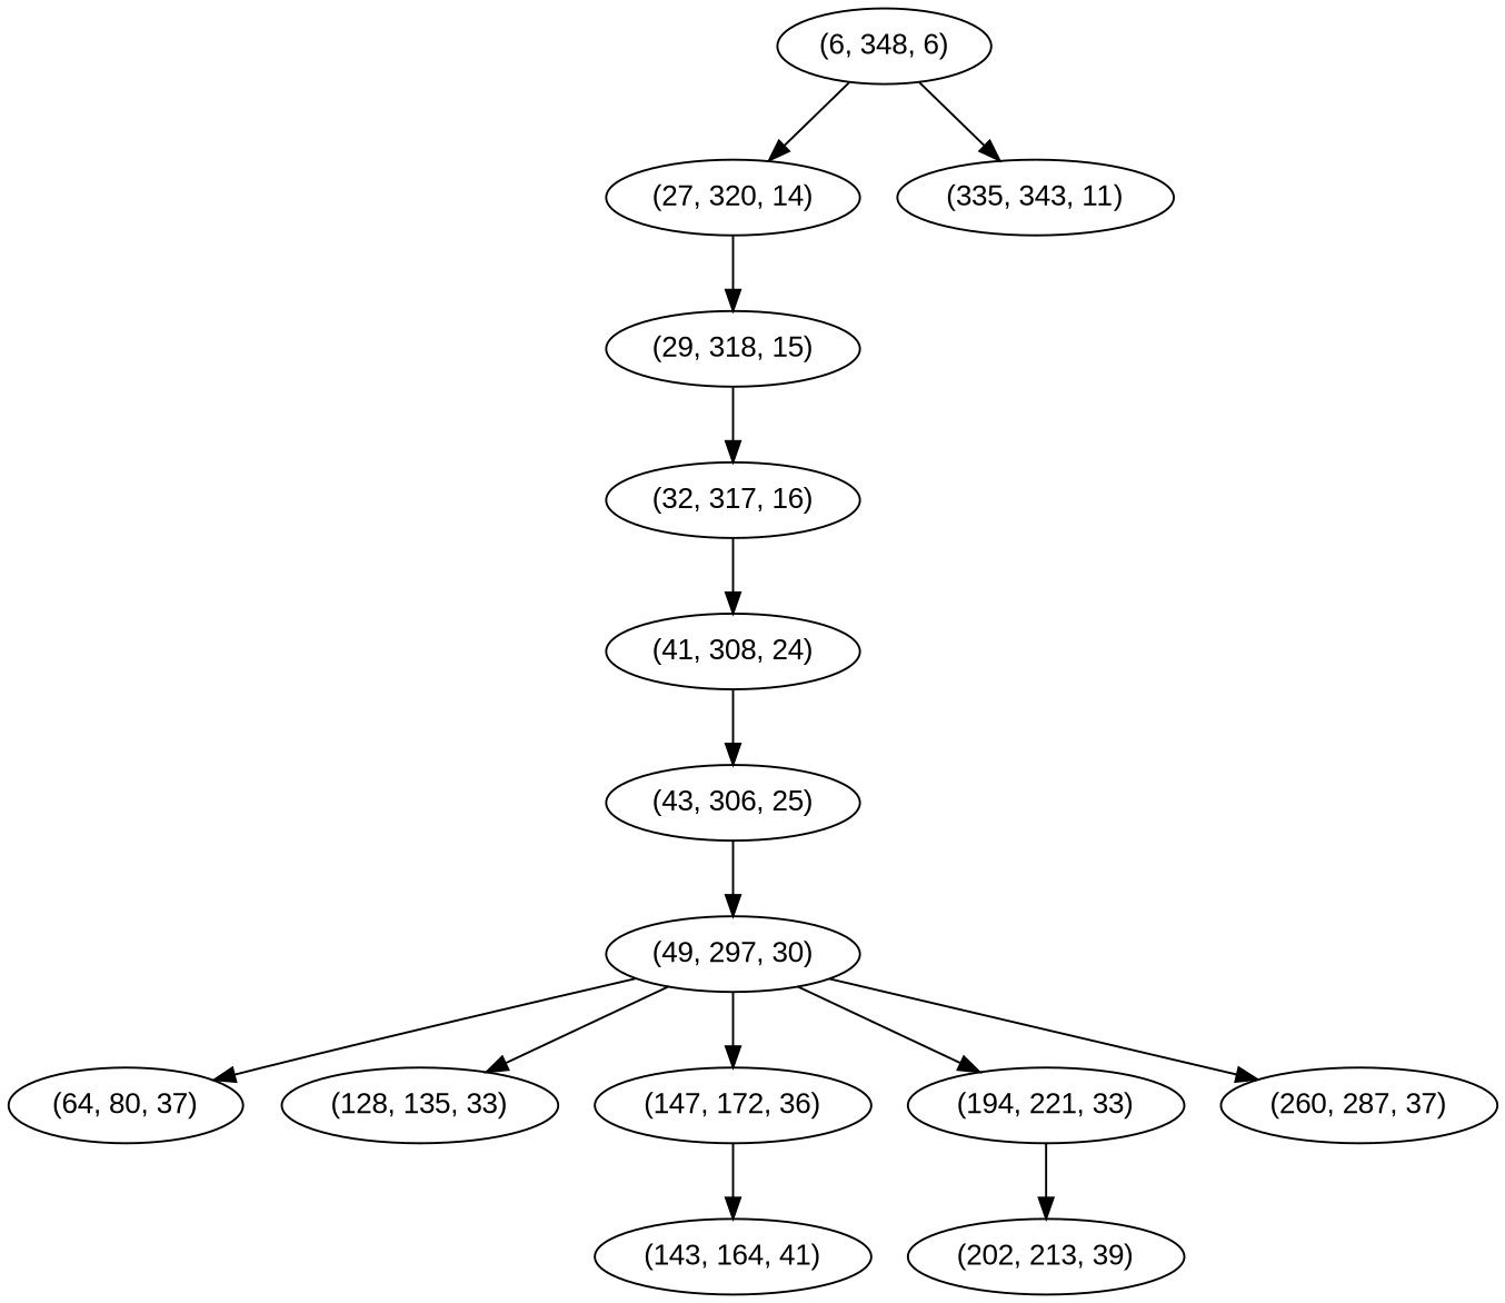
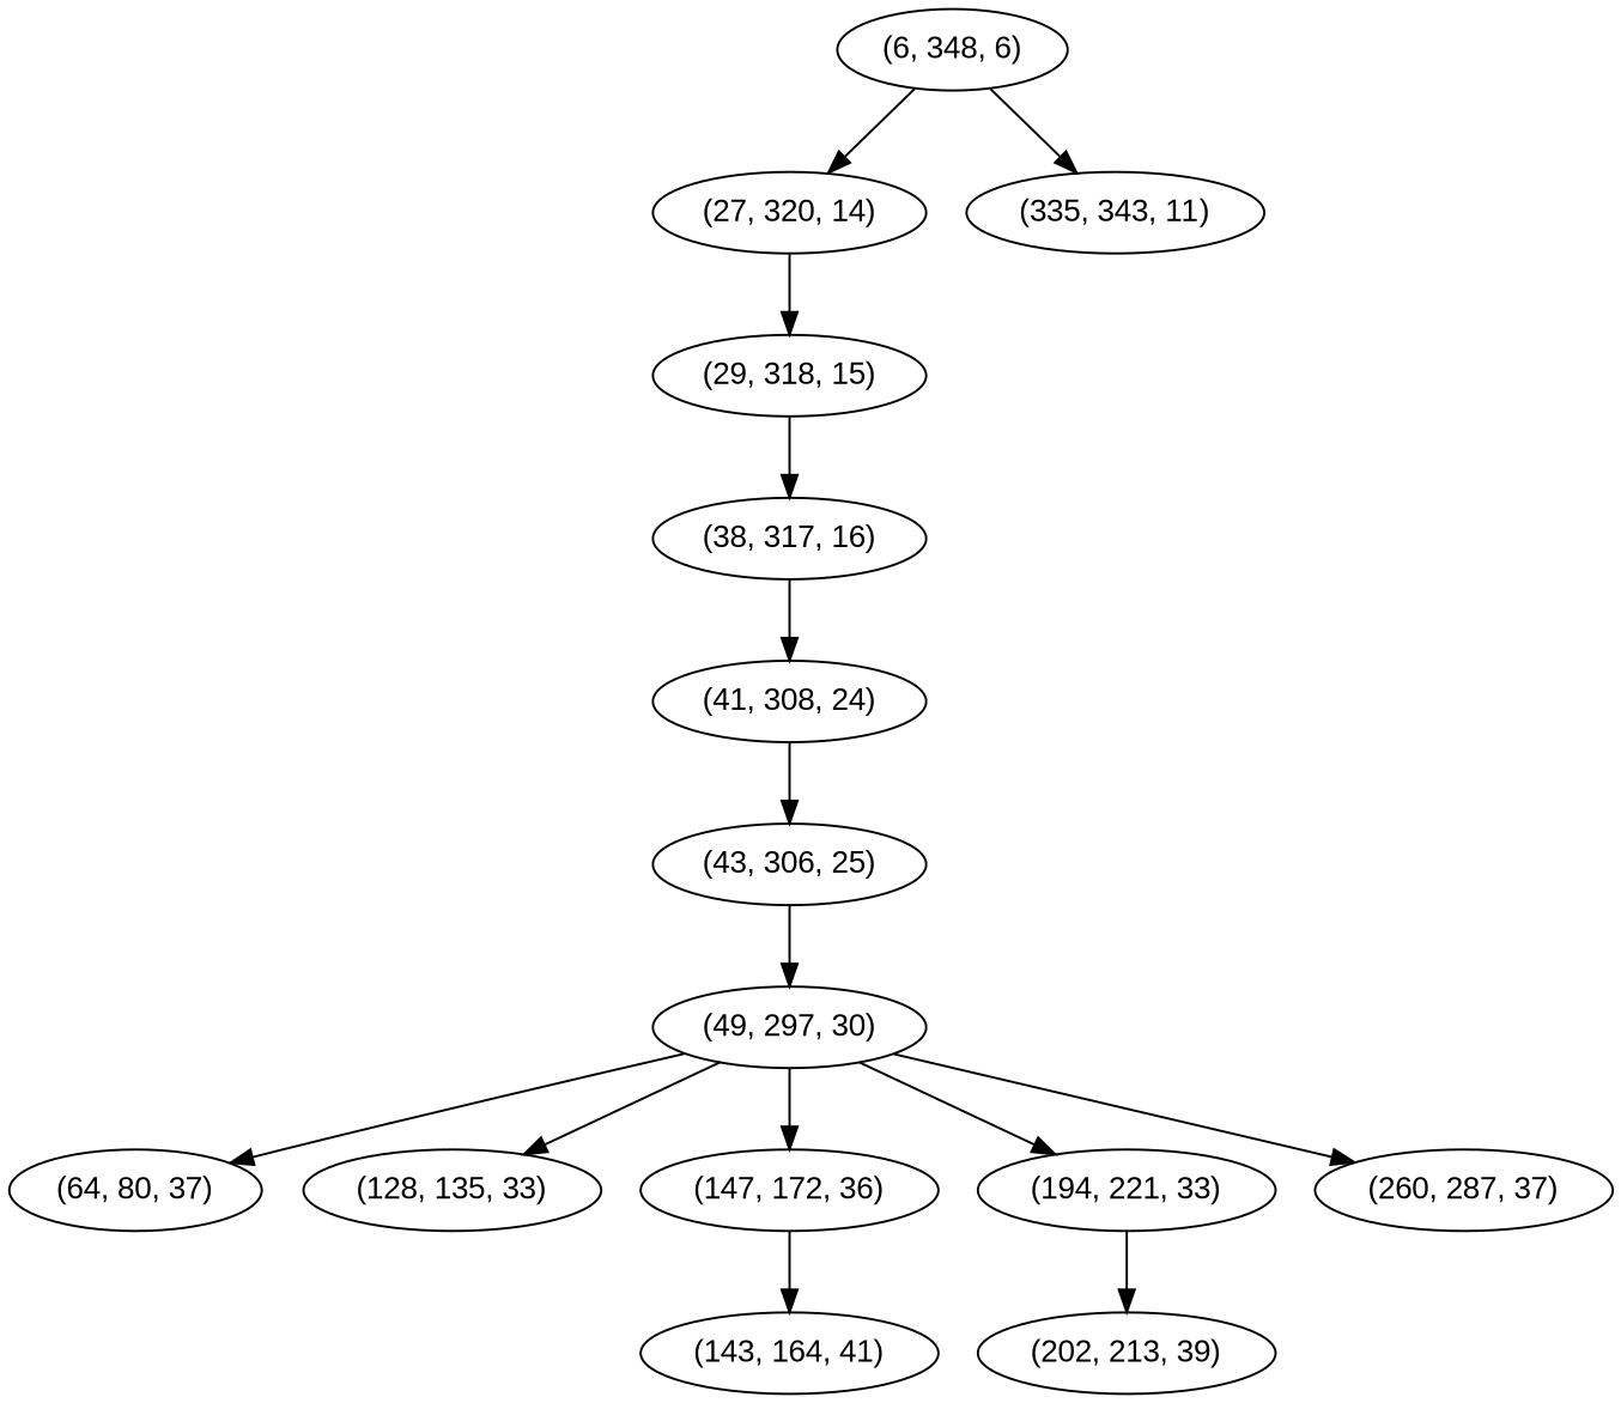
  digraph {
    fontname="Liberation Sans"
    node [fontname="Liberation Sans"]
    edge [fontname="Liberation Sans"]
    "(6, 348, 6)"
    "(27, 320, 14)"
    "(335, 343, 11)"
    "(29, 318, 15)"
-   "(32, 317, 16)"
+   "(32, 317, 16)" [label="(38, 317, 16)"]
    "(41, 308, 24)"
    "(43, 306, 25)"
    "(49, 297, 30)"
    "(64, 80, 37)"
    n10 [label="(128, 135, 33)"]
    "(147, 172, 36)"
    "(194, 221, 33)"
    "(260, 287, 37)"
    n14 [label="(143, 164, 41)"]
    "(202, 213, 39)"
    "(6, 348, 6)" -> "(27, 320, 14)"
    "(6, 348, 6)" -> "(335, 343, 11)"
    "(27, 320, 14)" -> "(29, 318, 15)"
    "(29, 318, 15)" -> "(32, 317, 16)"
    "(32, 317, 16)" -> "(41, 308, 24)"
    "(41, 308, 24)" -> "(43, 306, 25)"
    "(43, 306, 25)" -> "(49, 297, 30)"
    "(49, 297, 30)" -> "(64, 80, 37)"
    "(49, 297, 30)" -> n10
    "(49, 297, 30)" -> "(147, 172, 36)"
    "(49, 297, 30)" -> "(194, 221, 33)"
    "(49, 297, 30)" -> "(260, 287, 37)"
    "(147, 172, 36)" -> n14
    "(194, 221, 33)" -> "(202, 213, 39)"
  }
